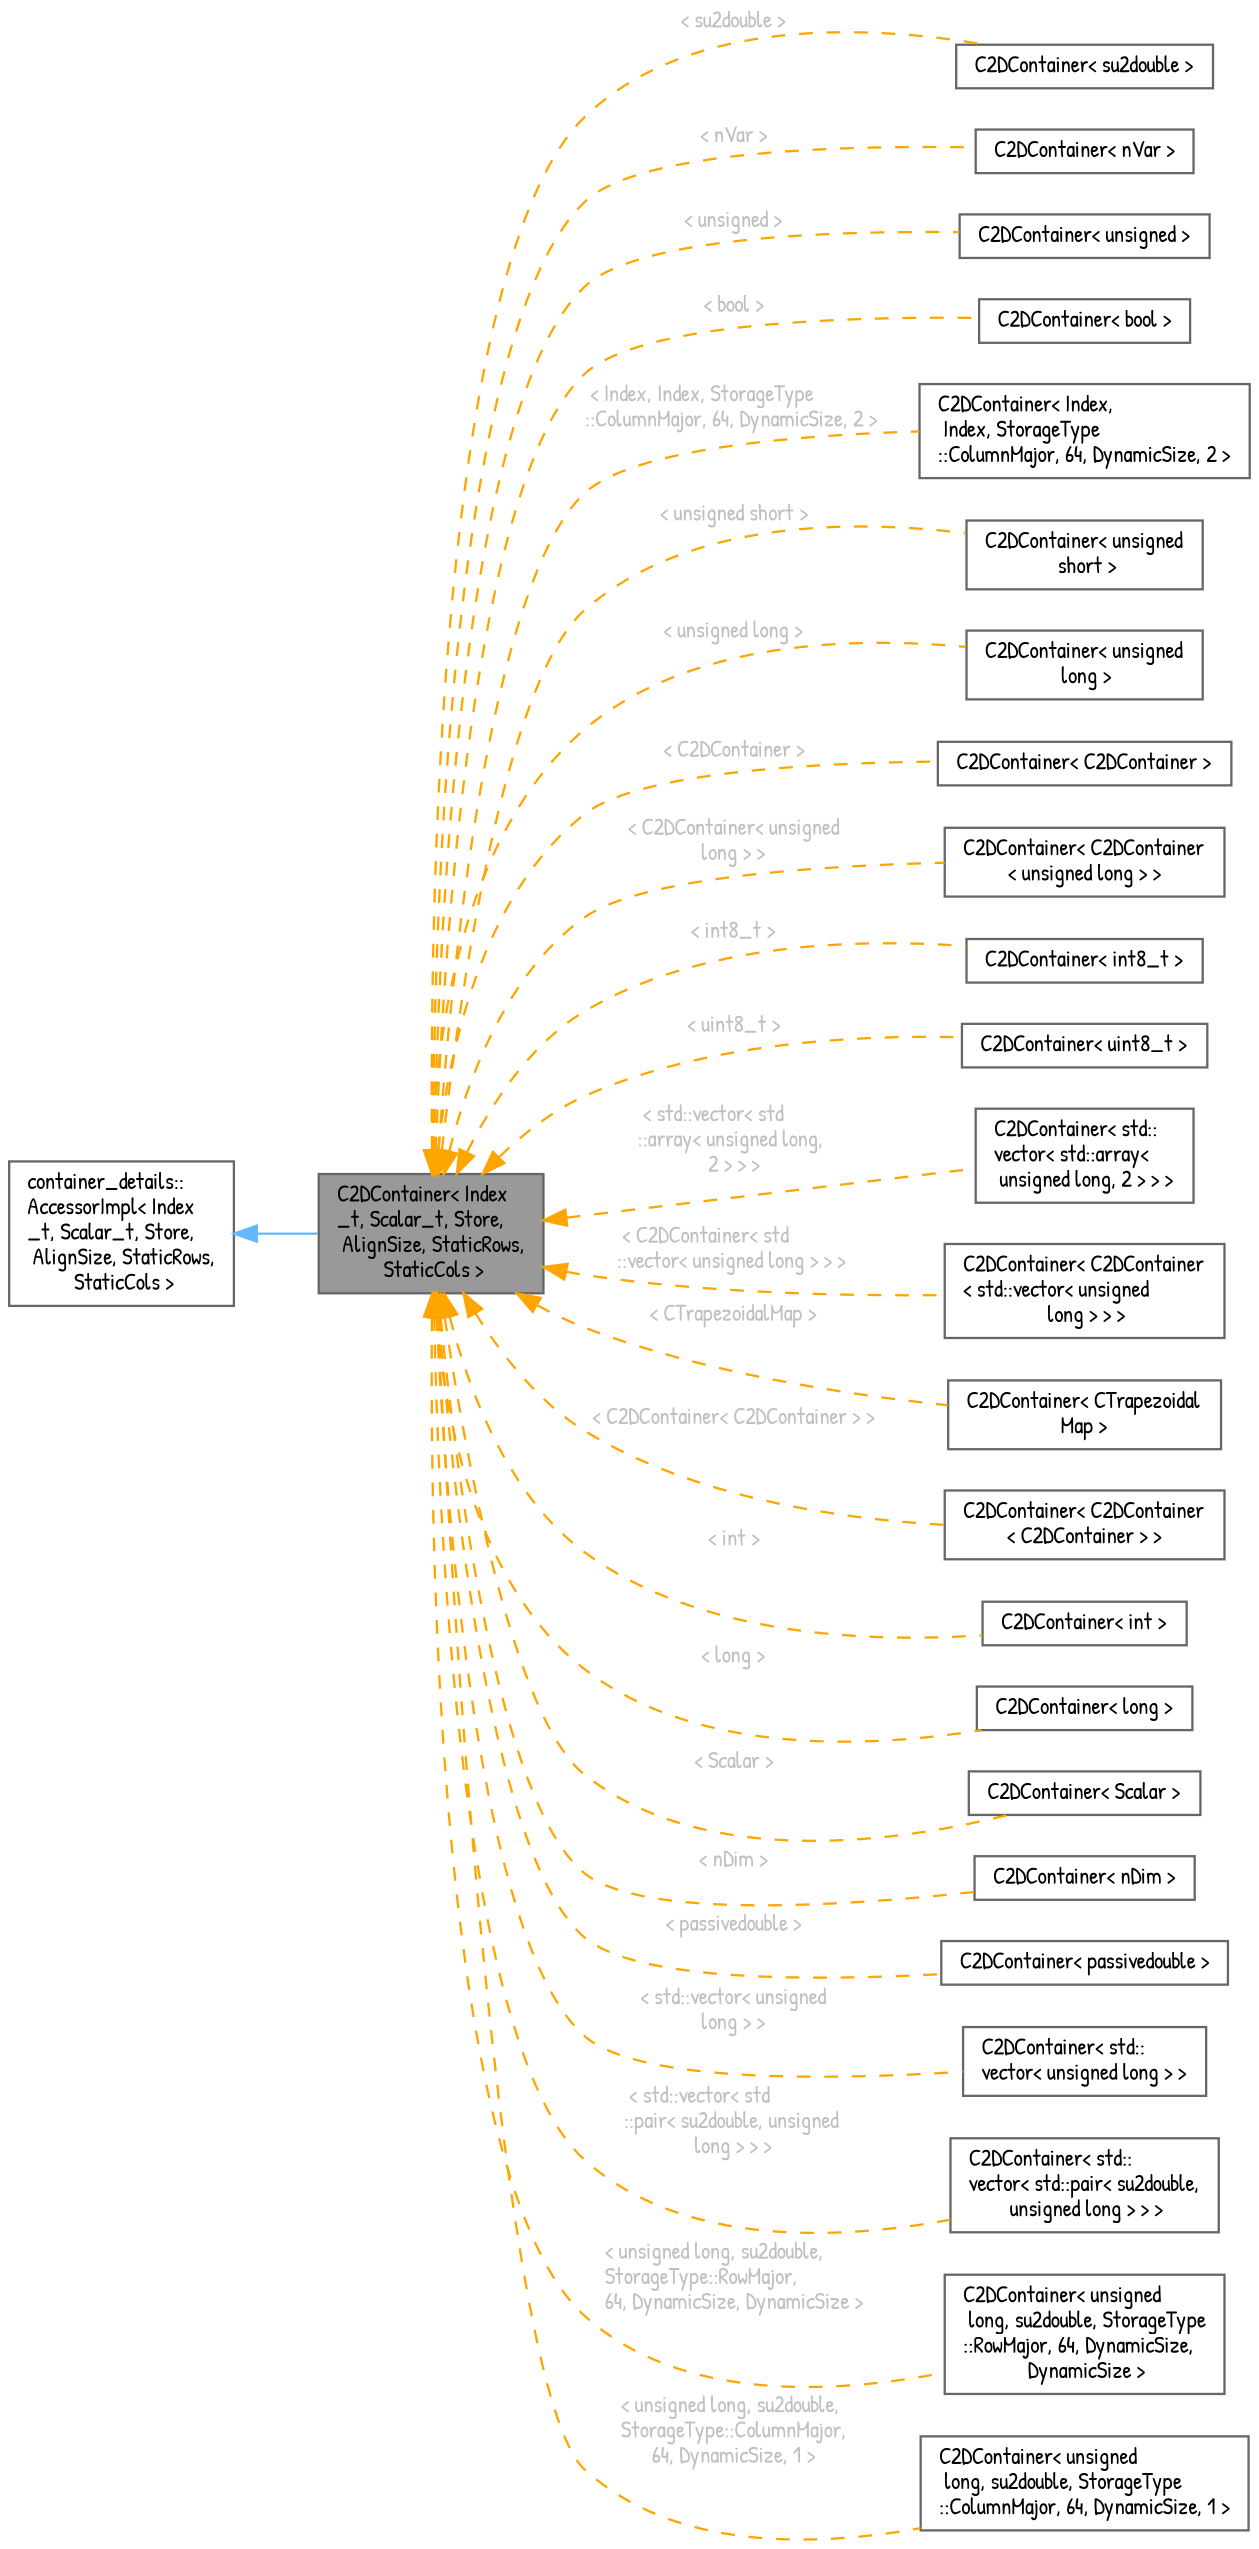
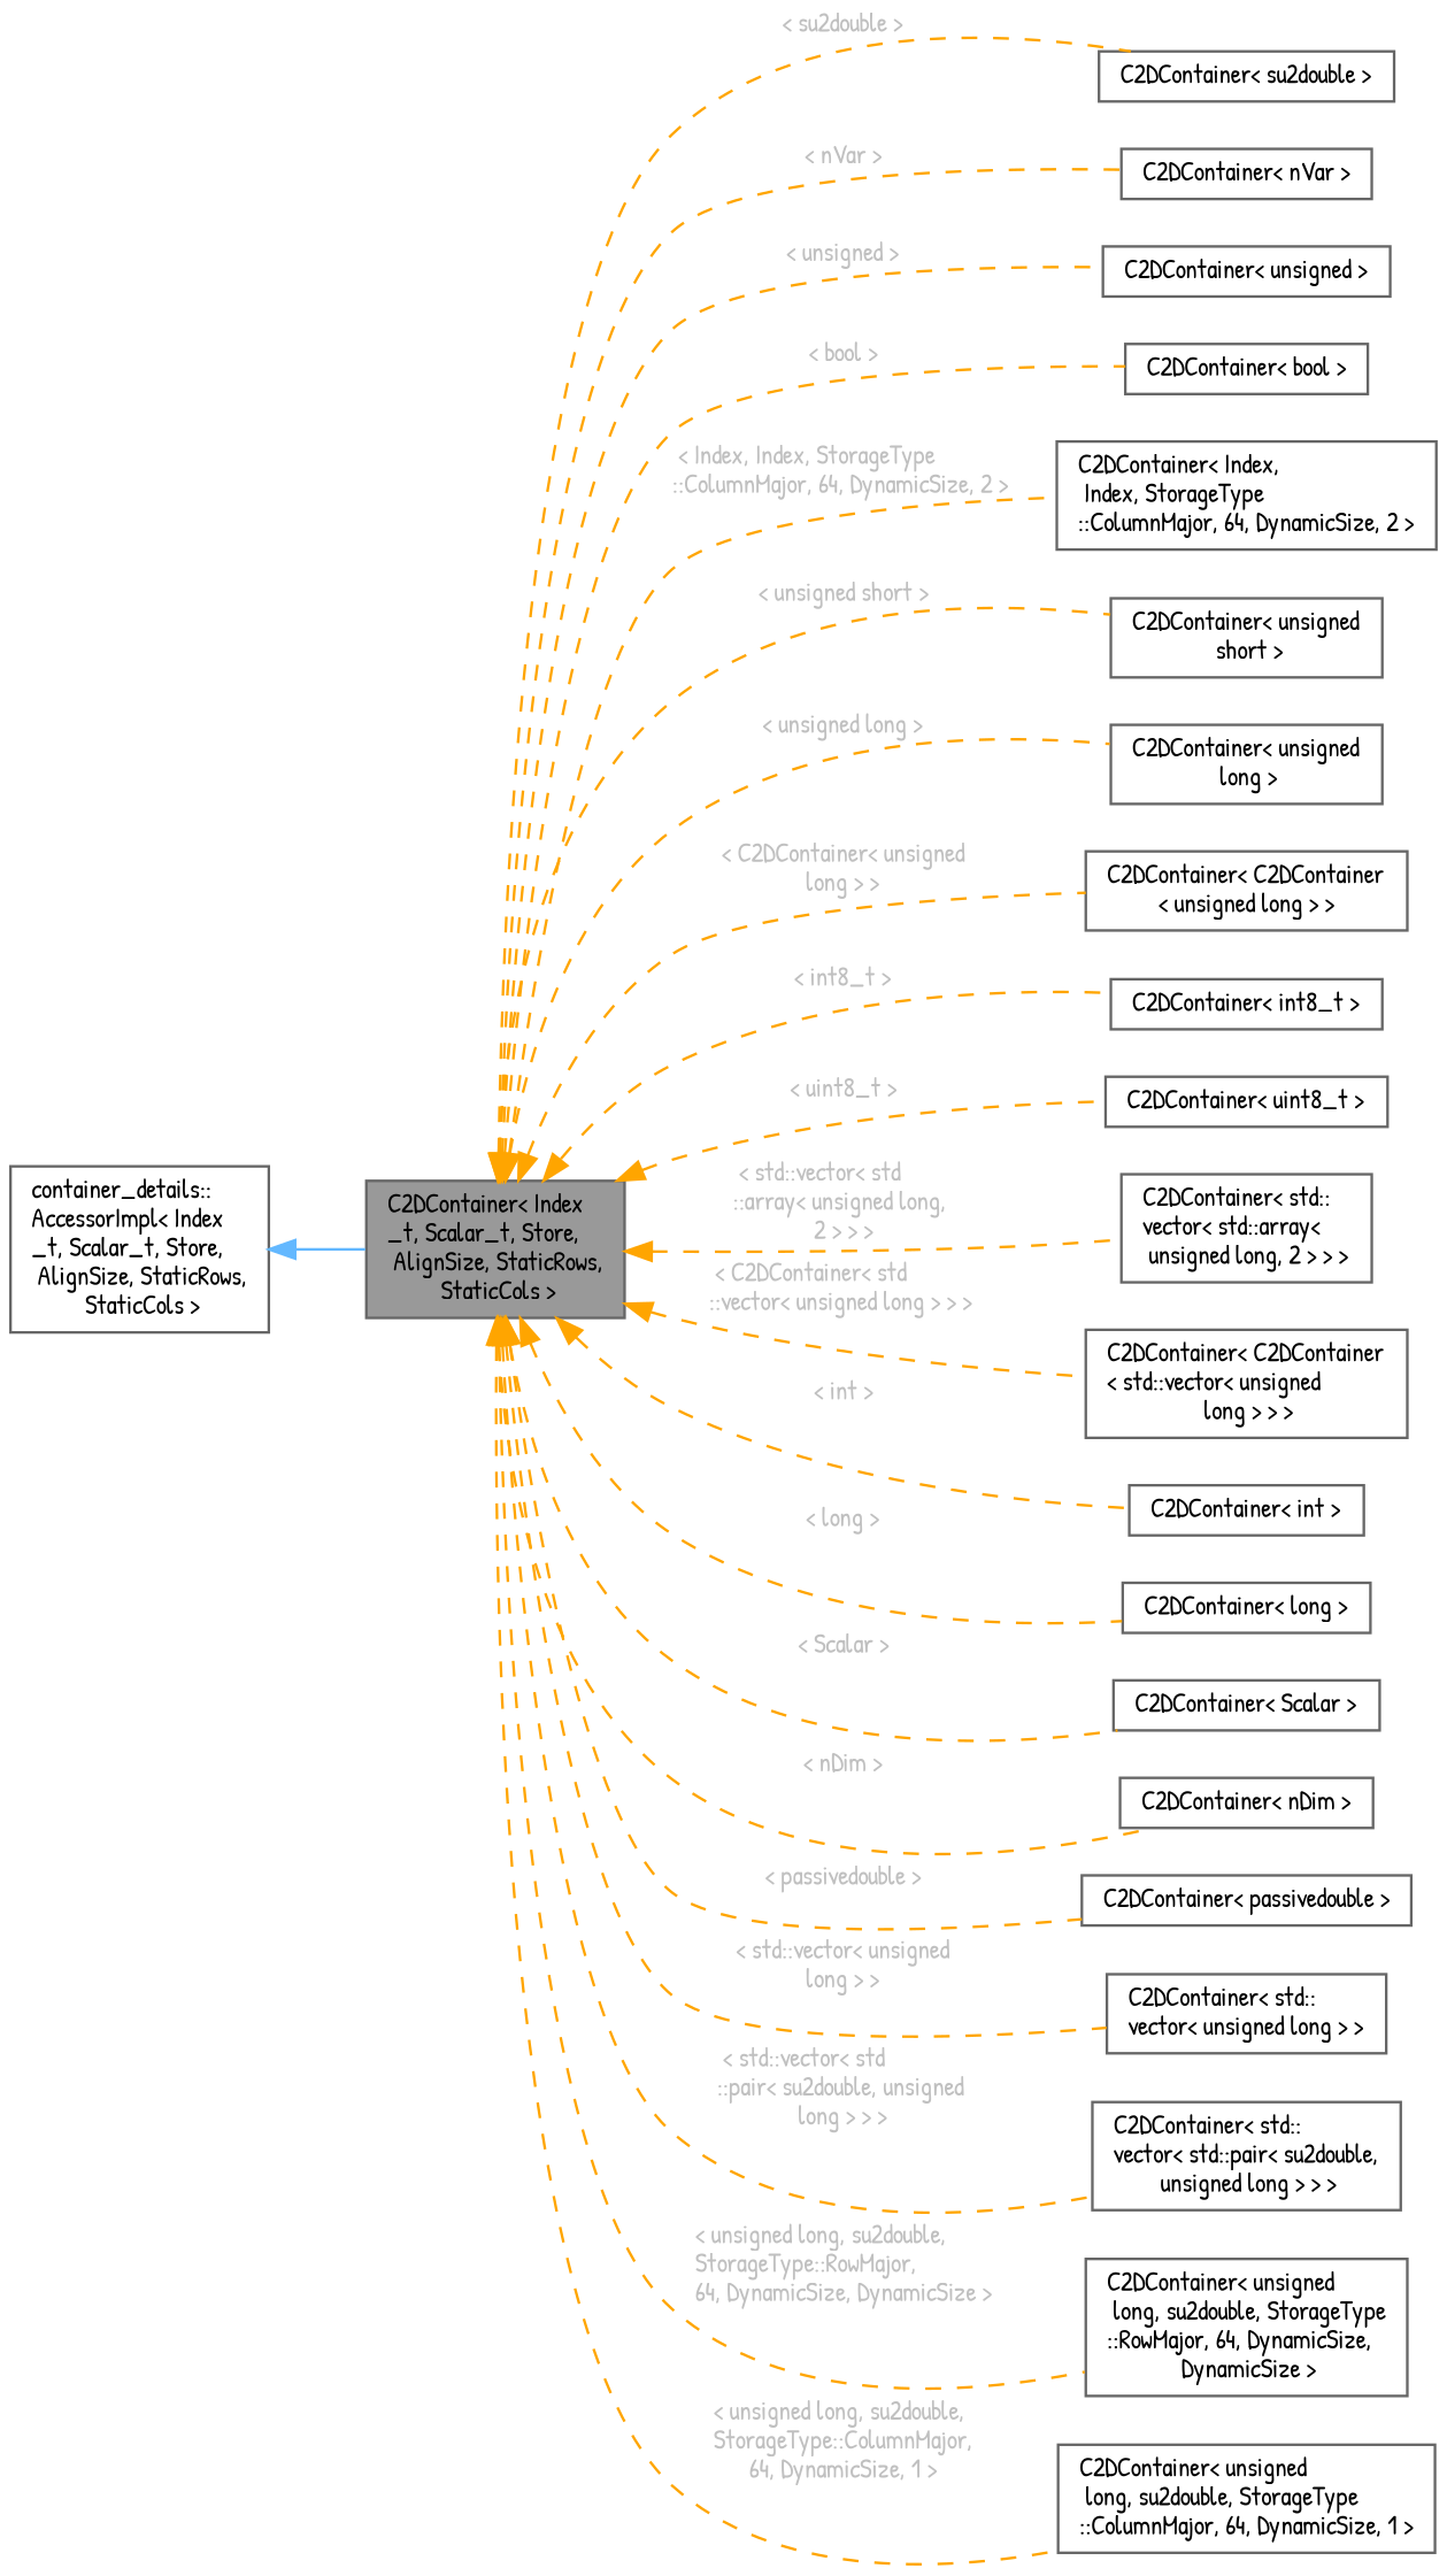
  digraph {
    fontname="Patrick Hand"
    rankdir=LR
    node [color=gray40 fillcolor=white fontname="Patrick Hand" fontsize=10 shape=box style=filled]
    edge [color=orange dir=back fontcolor=grey fontname="Patrick Hand" fontsize=10 labelfontname=Helvetica labelfontsize=10 style=dashed]
    n1 [fillcolor=grey60 fontcolor=black height=0.2 label="C2DContainer\< Index\l_t, Scalar_t, Store,\l AlignSize, StaticRows,\l StaticCols \>" width=0.4]
    n2 [height=0.2 label="C2DContainer\< su2double \>" width=0.4]
    n3 [height=0.2 label="C2DContainer\< nVar \>" width=0.4]
    n4 [height=0.2 label="C2DContainer\< unsigned \>" width=0.4]
    n5 [height=0.2 label="C2DContainer\< bool \>" width=0.4]
    n6 [height=0.2 label="C2DContainer\< Index,\l Index, StorageType\l::ColumnMajor, 64, DynamicSize, 2 \>" width=0.4]
    n7 [height=0.2 label="C2DContainer\< unsigned\l short \>" width=0.4]
    n8 [height=0.2 label="C2DContainer\< unsigned\l long \>" width=0.4]
-   n9 [height=0.2 label="C2DContainer\< C2DContainer \>" width=0.4]
    n10 [height=0.2 label="C2DContainer\< C2DContainer\l\< unsigned long \> \>" width=0.4]
    n11 [height=0.2 label="C2DContainer\< int8_t \>" width=0.4]
    n12 [height=0.2 label="C2DContainer\< uint8_t \>" width=0.4]
    n13 [height=0.2 label="C2DContainer\< std::\lvector\< std::array\<\l unsigned long, 2 \> \> \>" width=0.4]
    n14 [height=0.2 label="C2DContainer\< C2DContainer\l\< std::vector\< unsigned\l long \> \> \>" width=0.4]
-   n15 [height=0.2 label="C2DContainer\< CTrapezoidal\lMap \>" width=0.4]
-   n16 [height=0.2 label="C2DContainer\< C2DContainer\l\< C2DContainer \> \>" width=0.4]
    n17 [height=0.2 label="C2DContainer\< int \>" width=0.4]
    n18 [height=0.2 label="C2DContainer\< long \>" width=0.4]
    n19 [height=0.2 label="C2DContainer\< Scalar \>" width=0.4]
    n20 [height=0.2 label="C2DContainer\< nDim \>" width=0.4]
    n21 [height=0.2 label="C2DContainer\< passivedouble \>" width=0.4]
    n22 [height=0.2 label="C2DContainer\< std::\lvector\< unsigned long \> \>" width=0.4]
    n23 [height=0.2 label="C2DContainer\< std::\lvector\< std::pair\< su2double,\l unsigned long \> \> \>" width=0.4]
    n24 [height=0.2 label="C2DContainer\< unsigned\l long, su2double, StorageType\l::RowMajor, 64, DynamicSize,\l DynamicSize \>" width=0.4]
    n25 [height=0.2 label="C2DContainer\< unsigned\l long, su2double, StorageType\l::ColumnMajor, 64, DynamicSize, 1 \>" width=0.4]
    n26 [height=0.2 label="container_details::\lAccessorImpl\< Index\l_t, Scalar_t, Store,\l AlignSize, StaticRows,\l StaticCols \>" width=0.4]
    n1 -> n2 [label=" \< su2double \>"]
    n1 -> n3 [label=" \< nVar \>"]
    n1 -> n4 [label=" \< unsigned \>"]
    n1 -> n5 [label=" \< bool \>"]
    n1 -> n6 [label=" \< Index, Index, StorageType\l::ColumnMajor, 64, DynamicSize, 2 \>"]
    n1 -> n7 [label=" \< unsigned short \>"]
    n1 -> n8 [label=" \< unsigned long \>"]
-   n1 -> n9 [label=" \< C2DContainer \>"]
    n1 -> n10 [label=" \< C2DContainer\< unsigned\l long \> \>"]
    n1 -> n11 [label=" \< int8_t \>"]
    n1 -> n12 [label=" \< uint8_t \>"]
    n1 -> n13 [label=" \< std::vector\< std\l::array\< unsigned long,\l 2 \> \> \>"]
    n1 -> n14 [label=" \< C2DContainer\< std\l::vector\< unsigned long \> \> \>"]
-   n1 -> n15 [label=" \< CTrapezoidalMap \>"]
-   n1 -> n16 [label=" \< C2DContainer\< C2DContainer \> \>"]
    n1 -> n17 [label=" \< int \>"]
    n1 -> n18 [label=" \< long \>"]
    n1 -> n19 [label=" \< Scalar \>"]
    n1 -> n20 [label=" \< nDim \>"]
    n1 -> n21 [label=" \< passivedouble \>"]
    n1 -> n22 [label=" \< std::vector\< unsigned\l long \> \>"]
    n1 -> n23 [label=" \< std::vector\< std\l::pair\< su2double, unsigned\l long \> \> \>"]
    n1 -> n24 [label=" \< unsigned long, su2double,\l StorageType::RowMajor,\l 64, DynamicSize, DynamicSize \>"]
    n1 -> n25 [label=" \< unsigned long, su2double,\l StorageType::ColumnMajor,\l 64, DynamicSize, 1 \>"]
    n26 -> n1 [color=steelblue1 style=solid fontcolor=""]
  }
